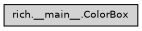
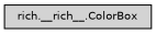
  digraph {
    rankdir=LR
-   n1 [color=black fillcolor=lightgrey fontname=Helvetica fontsize=10 height=0.2 label="rich.__main__.ColorBox" shape=record style=filled width=0.4]
+   n1 [color=black fillcolor=lightgrey fontname=Helvetica fontsize=10 height=0.2 label="rich.__rich__.ColorBox" shape=record style=filled width=0.4]
  }
